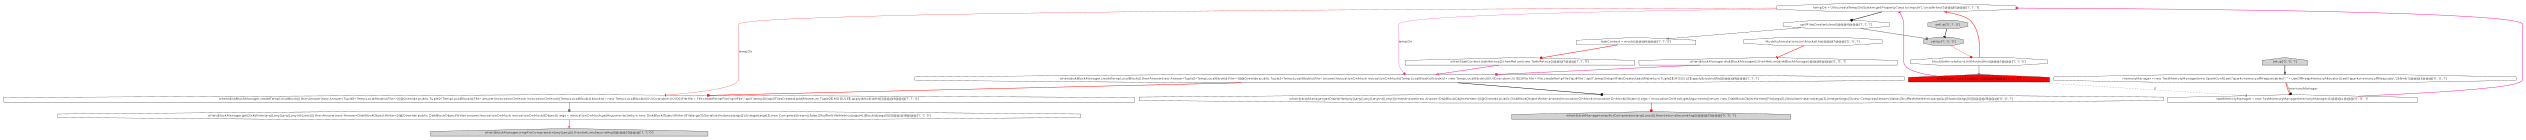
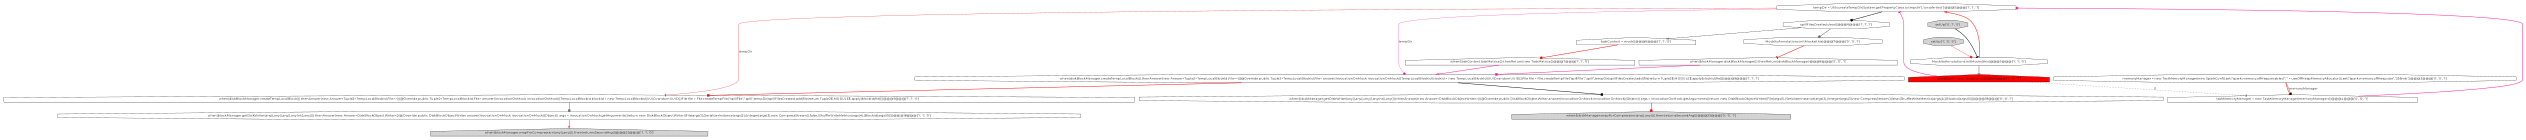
  digraph {
    fontname=Montserrat
    node [fillcolor=white fontname=Montserrat shape=octagon style=filled]
    edge [arrowhead=box color=red fontname=Montserrat style=bold]
    n1 [label="MockitoAnnotations.initMocks(this)@@@7@@@['0', '0', '1']"]
    n2 [label="when(blockManager.diskBlockManager()).thenReturn(diskBlockManager)@@@8@@@['0', '0', '1']" shape=house]
    n3 [label="when(diskBlockManager.createTempLocalBlock()).thenAnswer(new Answer<Tuple2<TempLocalBlockId,File>>(){@Override public Tuple2<TempLocalBlockId,File> answer(InvocationOnMock invocationOnMock){TempLocalBlockId blockId = new TempLocalBlockId(UUID.randomUUID())File file = File.createTempFile(\"spillFile\",\".spill\",tempDir)spillFilesCreated.add(file)return Tuple2$.MODULE$.apply(blockId,file)}})@@@9@@@['1', '1', '1']"]
    n4 [label="when(blockManager.getDiskWriter(any(),any(),any(),anyInt(),any())).thenAnswer(new Answer<DiskBlockObjectWriter>(){@Override public DiskBlockObjectWriter answer(InvocationOnMock invocationOnMock){Object(( args = invocationOnMock.getArguments()return new DiskBlockObjectWriter((File)args(1(,(SerializerInstance)args(2(,(Integer)args(3(,new CompressStream(),false,(ShuffleWriteMetrics)args(4(,(BlockId)args(0()}})@@@18@@@['0', '0', '1']"]
    n5 [label="when(diskBlockManager.createTempLocalBlock()).thenAnswer(new Answer<Tuple2<TempLocalBlockId,File>>(){@Override public Tuple2<TempLocalBlockId,File> answer(InvocationOnMock invocationOnMock){TempLocalBlockId blockId = new TempLocalBlockId(UUID.randomUUID())File file = File.createTempFile(\"spillFile\",\".spill\",tempDir)spillFilesCreated.add(file)return Tuple2$.MODULE$.apply(blockId,file)}})@@@9@@@['1', '1', '0']" shape=house]
    n6 [fillcolor=red label="sparkConf = new SparkConf()@@@4@@@['1', '0', '0']" shape=house]
    n7 [label="taskMemoryManager = new TaskMemoryManager(memoryManager,0)@@@4@@@['0', '0', '1']" shape=house]
    n8 [label="tempDir = Utils.createTempDir(System.getProperty(\"java.io.tmpdir\"),\"unsafe-test\")@@@5@@@['1', '1', '1']"]
    n9 [label="spillFilesCreated.clear()@@@6@@@['1', '1', '1']"]
    n10 [fillcolor=lightgray label="when(blockManager.wrapForCompression(any(),any())).then(returnsSecondArg())@@@25@@@['0', '0', '1']" shape=house]
    n11 [label="when(blockManager.getDiskWriter(any(),any(),any(),anyInt(),any())).thenAnswer(new Answer<DiskBlockObjectWriter>(){@Override public DiskBlockObjectWriter answer(InvocationOnMock invocationOnMock){Object(( args = invocationOnMock.getArguments()return new DiskBlockObjectWriter((File)args(1(,(SerializerInstance)args(2(,(Integer)args(3(,new CompressStream(),false,(ShuffleWriteMetrics)args(4(,(BlockId)args(0()}})@@@18@@@['1', '1', '0']"]
    n12 [label="MockitoAnnotations.initMocks(this)@@@3@@@['1', '1', '0']"]
    n13 [label="taskContext = mock()@@@6@@@['1', '1', '0']" shape=house]
    n14 [label="when(taskContext.taskMetrics()).thenReturn(new TaskMetrics())@@@7@@@['1', '1', '0']" shape=house]
    n15 [fillcolor=lightgray label="setUp['1', '0', '0']"]
    n16 [fillcolor=lightgray label="when(blockManager.wrapForCompression(any(),any())).then(returnsSecondArg())@@@25@@@['1', '1', '0']" shape=house]
    n17 [fillcolor=lightgray label="setUp['0', '1', '0']"]
-   n18 [fillcolor=lightgray label="setup['0', '0', '1']" shape=house]
    n19 [label="memoryManager = new TestMemoryManager(new SparkConf().set(\"spark.memory.offHeap.enabled\",\"\" + useOffHeapMemoryAllocator()).set(\"spark.memory.offHeap.size\",\"256mb\"))@@@3@@@['0', '0', '1']"]
    n1 -> n2 [arrowhead=tee]
    n2 -> n3 [color=deeppink]
    n3 -> n4 [color=black]
    n3 -> n5
    n4 -> n10
    n5 -> n11 [color=gray40]
    n6 -> n7 [arrowhead=tee color=gray40 label=0 style=dashed]
    n6 -> n8 [arrowhead=tee color=deeppink]
    n7 -> n8 [color=deeppink]
    n8 -> n3 [color=deeppink label=tempDir style=solid]
    n8 -> n5 [arrowhead=tee label=tempDir style=solid]
    n8 -> n9 [color=black]
-   n9 -> n15 [color=gray40]
+   n9 -> n1 [color=gray40]
    n9 -> n13 [arrowhead=onormal color=black style=solid]
    n11 -> n16 [arrowhead=onormal color=deeppink]
    n12 -> n6 [arrowhead=tee color=gray40]
    n12 -> n8 [arrowhead=onormal]
    n13 -> n14
    n14 -> n3 [arrowhead=onormal color=deeppink]
    n15 -> n12 [style=solid]
-   n17 -> n15 [arrowhead=tee color=black]
-   n18 -> n19 [arrowhead=onormal color=black]
+   n17 -> n12 [arrowhead=tee color=black]
    n19 -> n7 [arrowhead=tee]
    n19 -> n7 [color=black label=memoryManager style=solid]
  }
